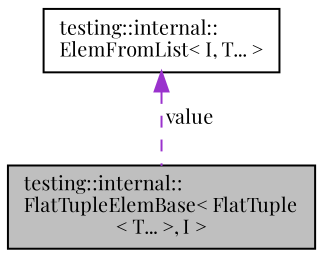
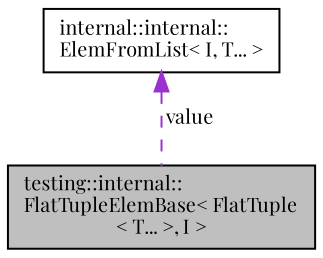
  digraph {
    fontname="Playfair Display"
    node [color=black fontname="Playfair Display" fontsize=10 shape=record style=filled]
    n1 [fillcolor=grey75 fontcolor=black height=0.2 label="testing::internal::\lFlatTupleElemBase\< FlatTuple\l\< T... \>, I \>" width=0.4]
-   n2 [fillcolor=white height=0.2 label="testing::internal::\lElemFromList\< I, T... \>" width=0.4]
+   n2 [fillcolor=white height=0.2 label="internal::internal::\lElemFromList\< I, T... \>" width=0.4]
    n2 -> n1 [color=darkorchid3 dir=back fontname="Playfair Display" fontsize=10 label=" value" labelfontname=Helvetica labelfontsize=10 style=dashed]
  }
